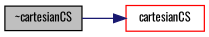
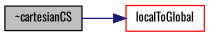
  digraph {
    rankdir=LR
    fontname=Oswald
    node [fontname=Oswald fontsize=10 shape=record]
    n1 [color=black fillcolor=grey75 fontcolor=black height=0.2 label="~cartesianCS" style=filled width=0.4]
-   n2 [color=red height=0.2 label=cartesianCS width=0.4]
+   n2 [color=red height=0.2 label=localToGlobal width=0.4]
    n1 -> n2 [color=midnightblue fontname=Oswald fontsize=10 labelfontname=Helvetica labelfontsize=10 style=solid]
  }
